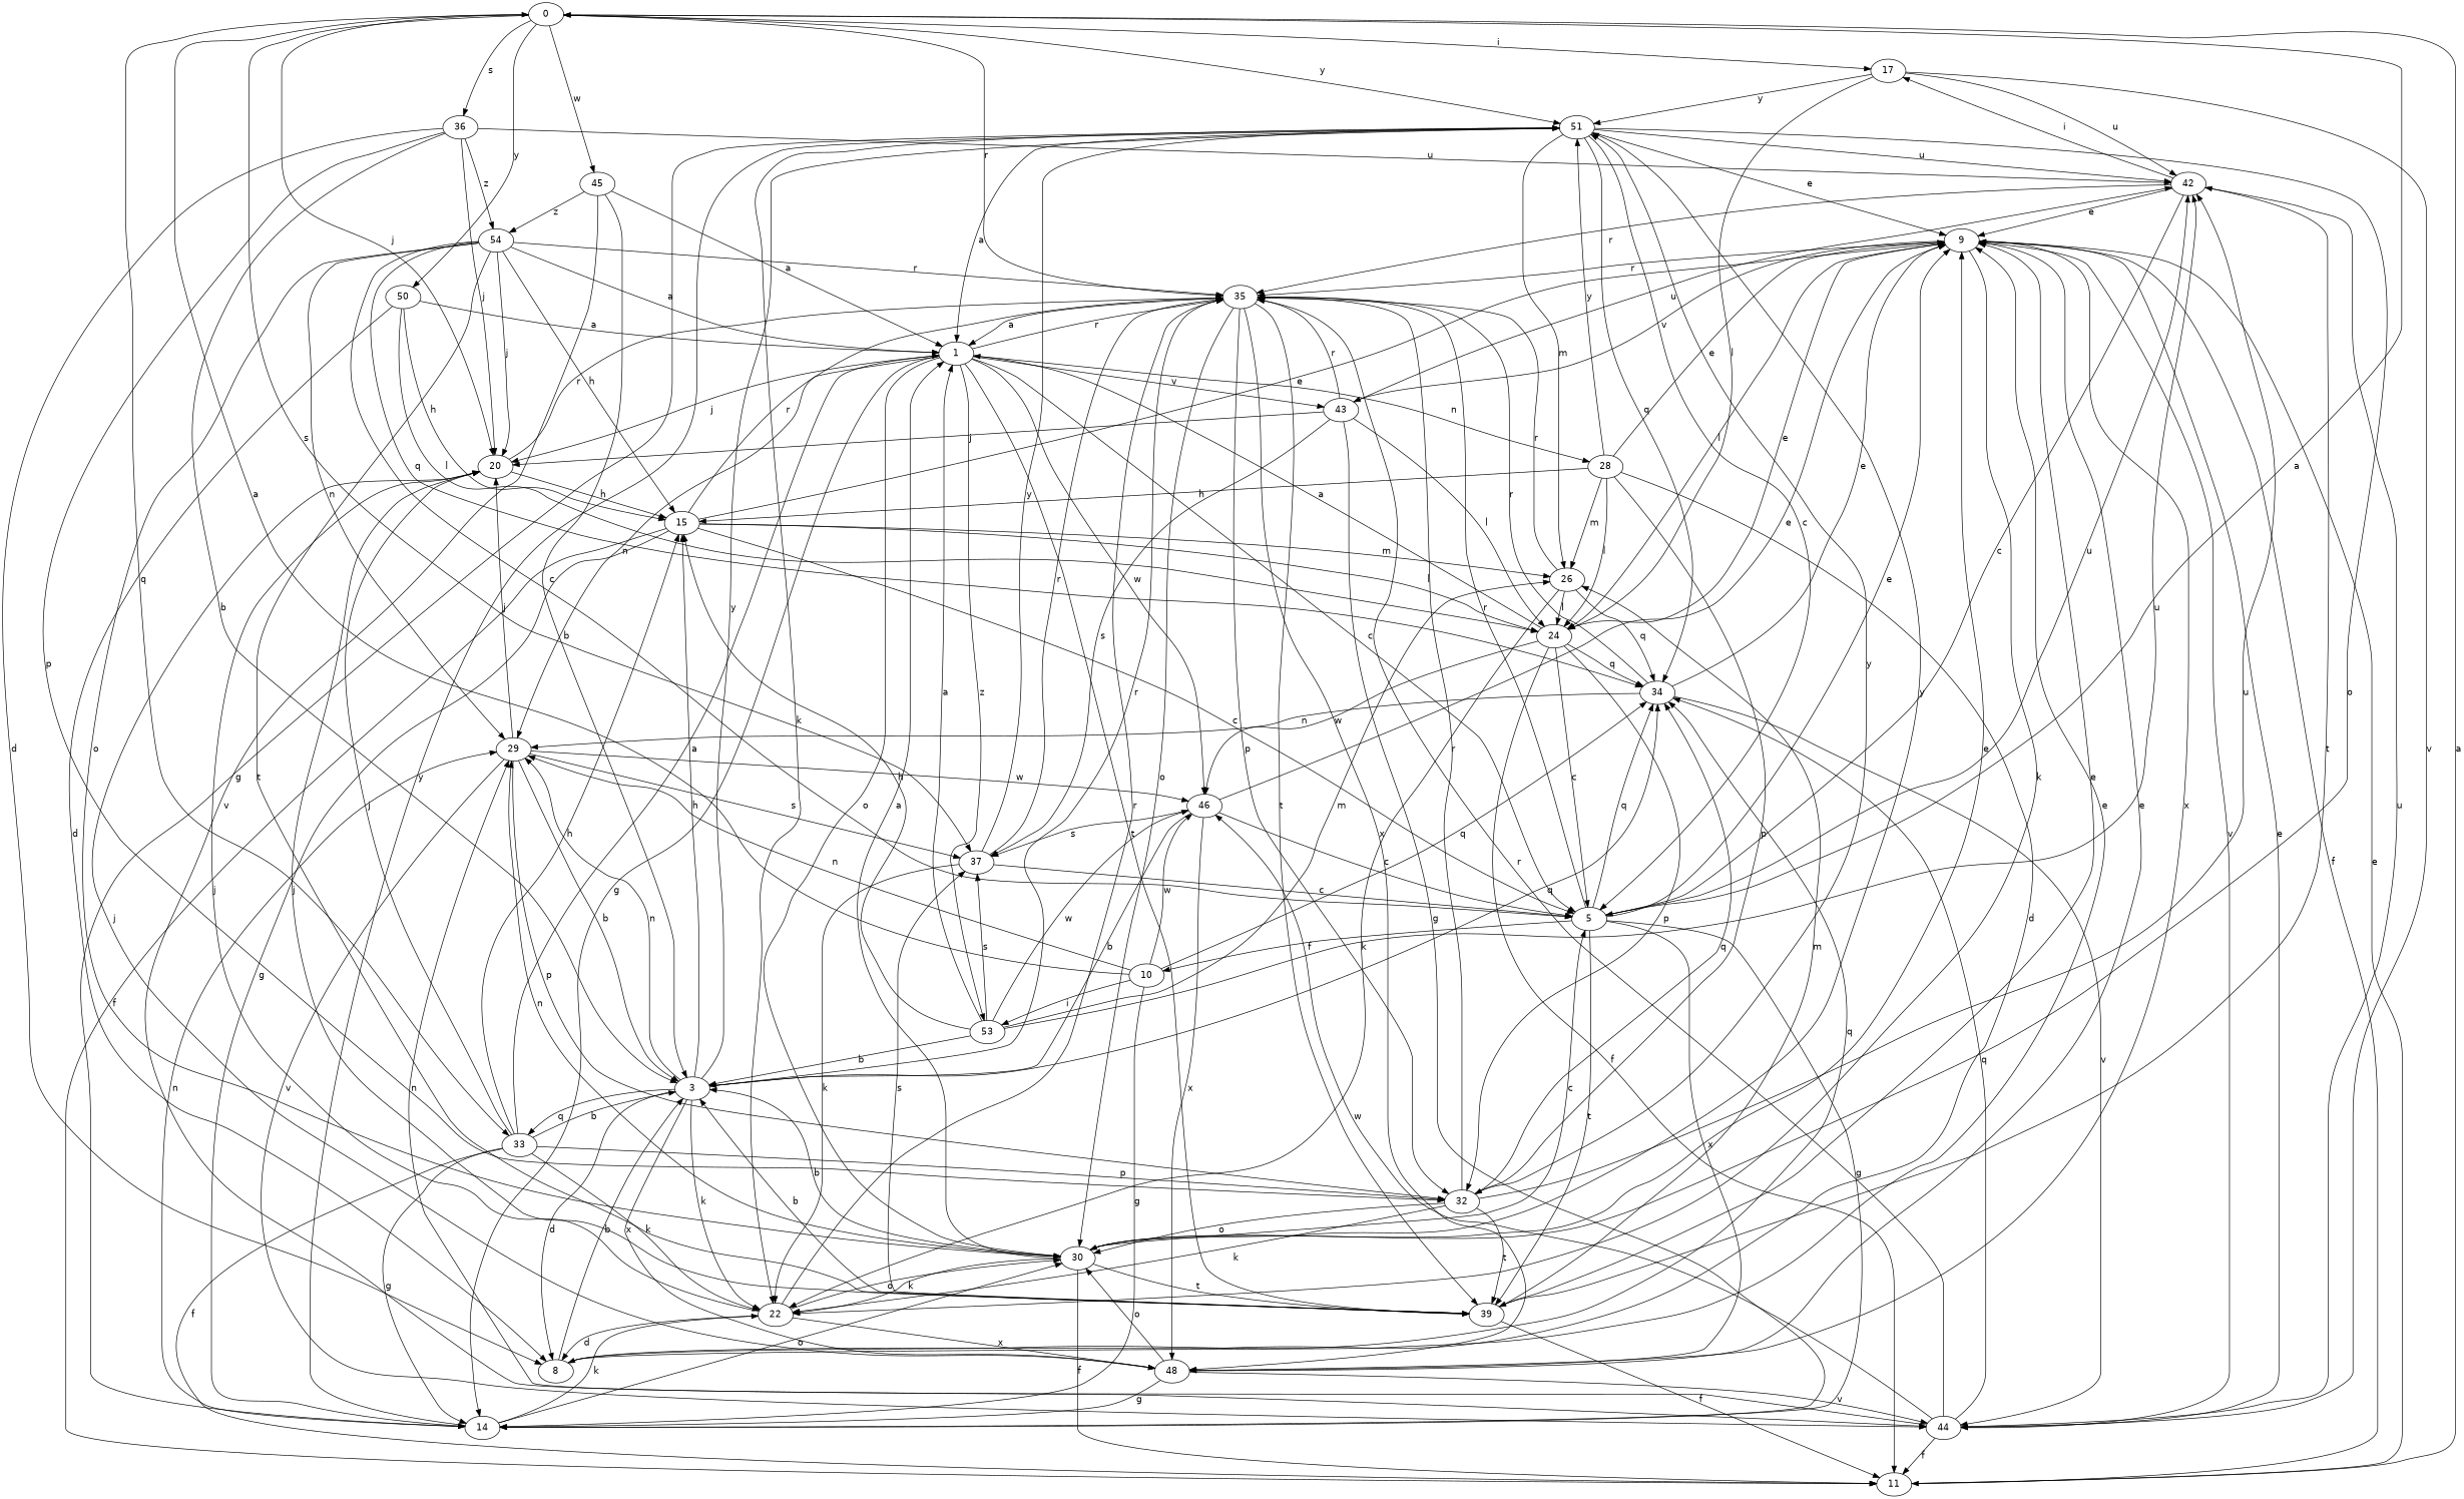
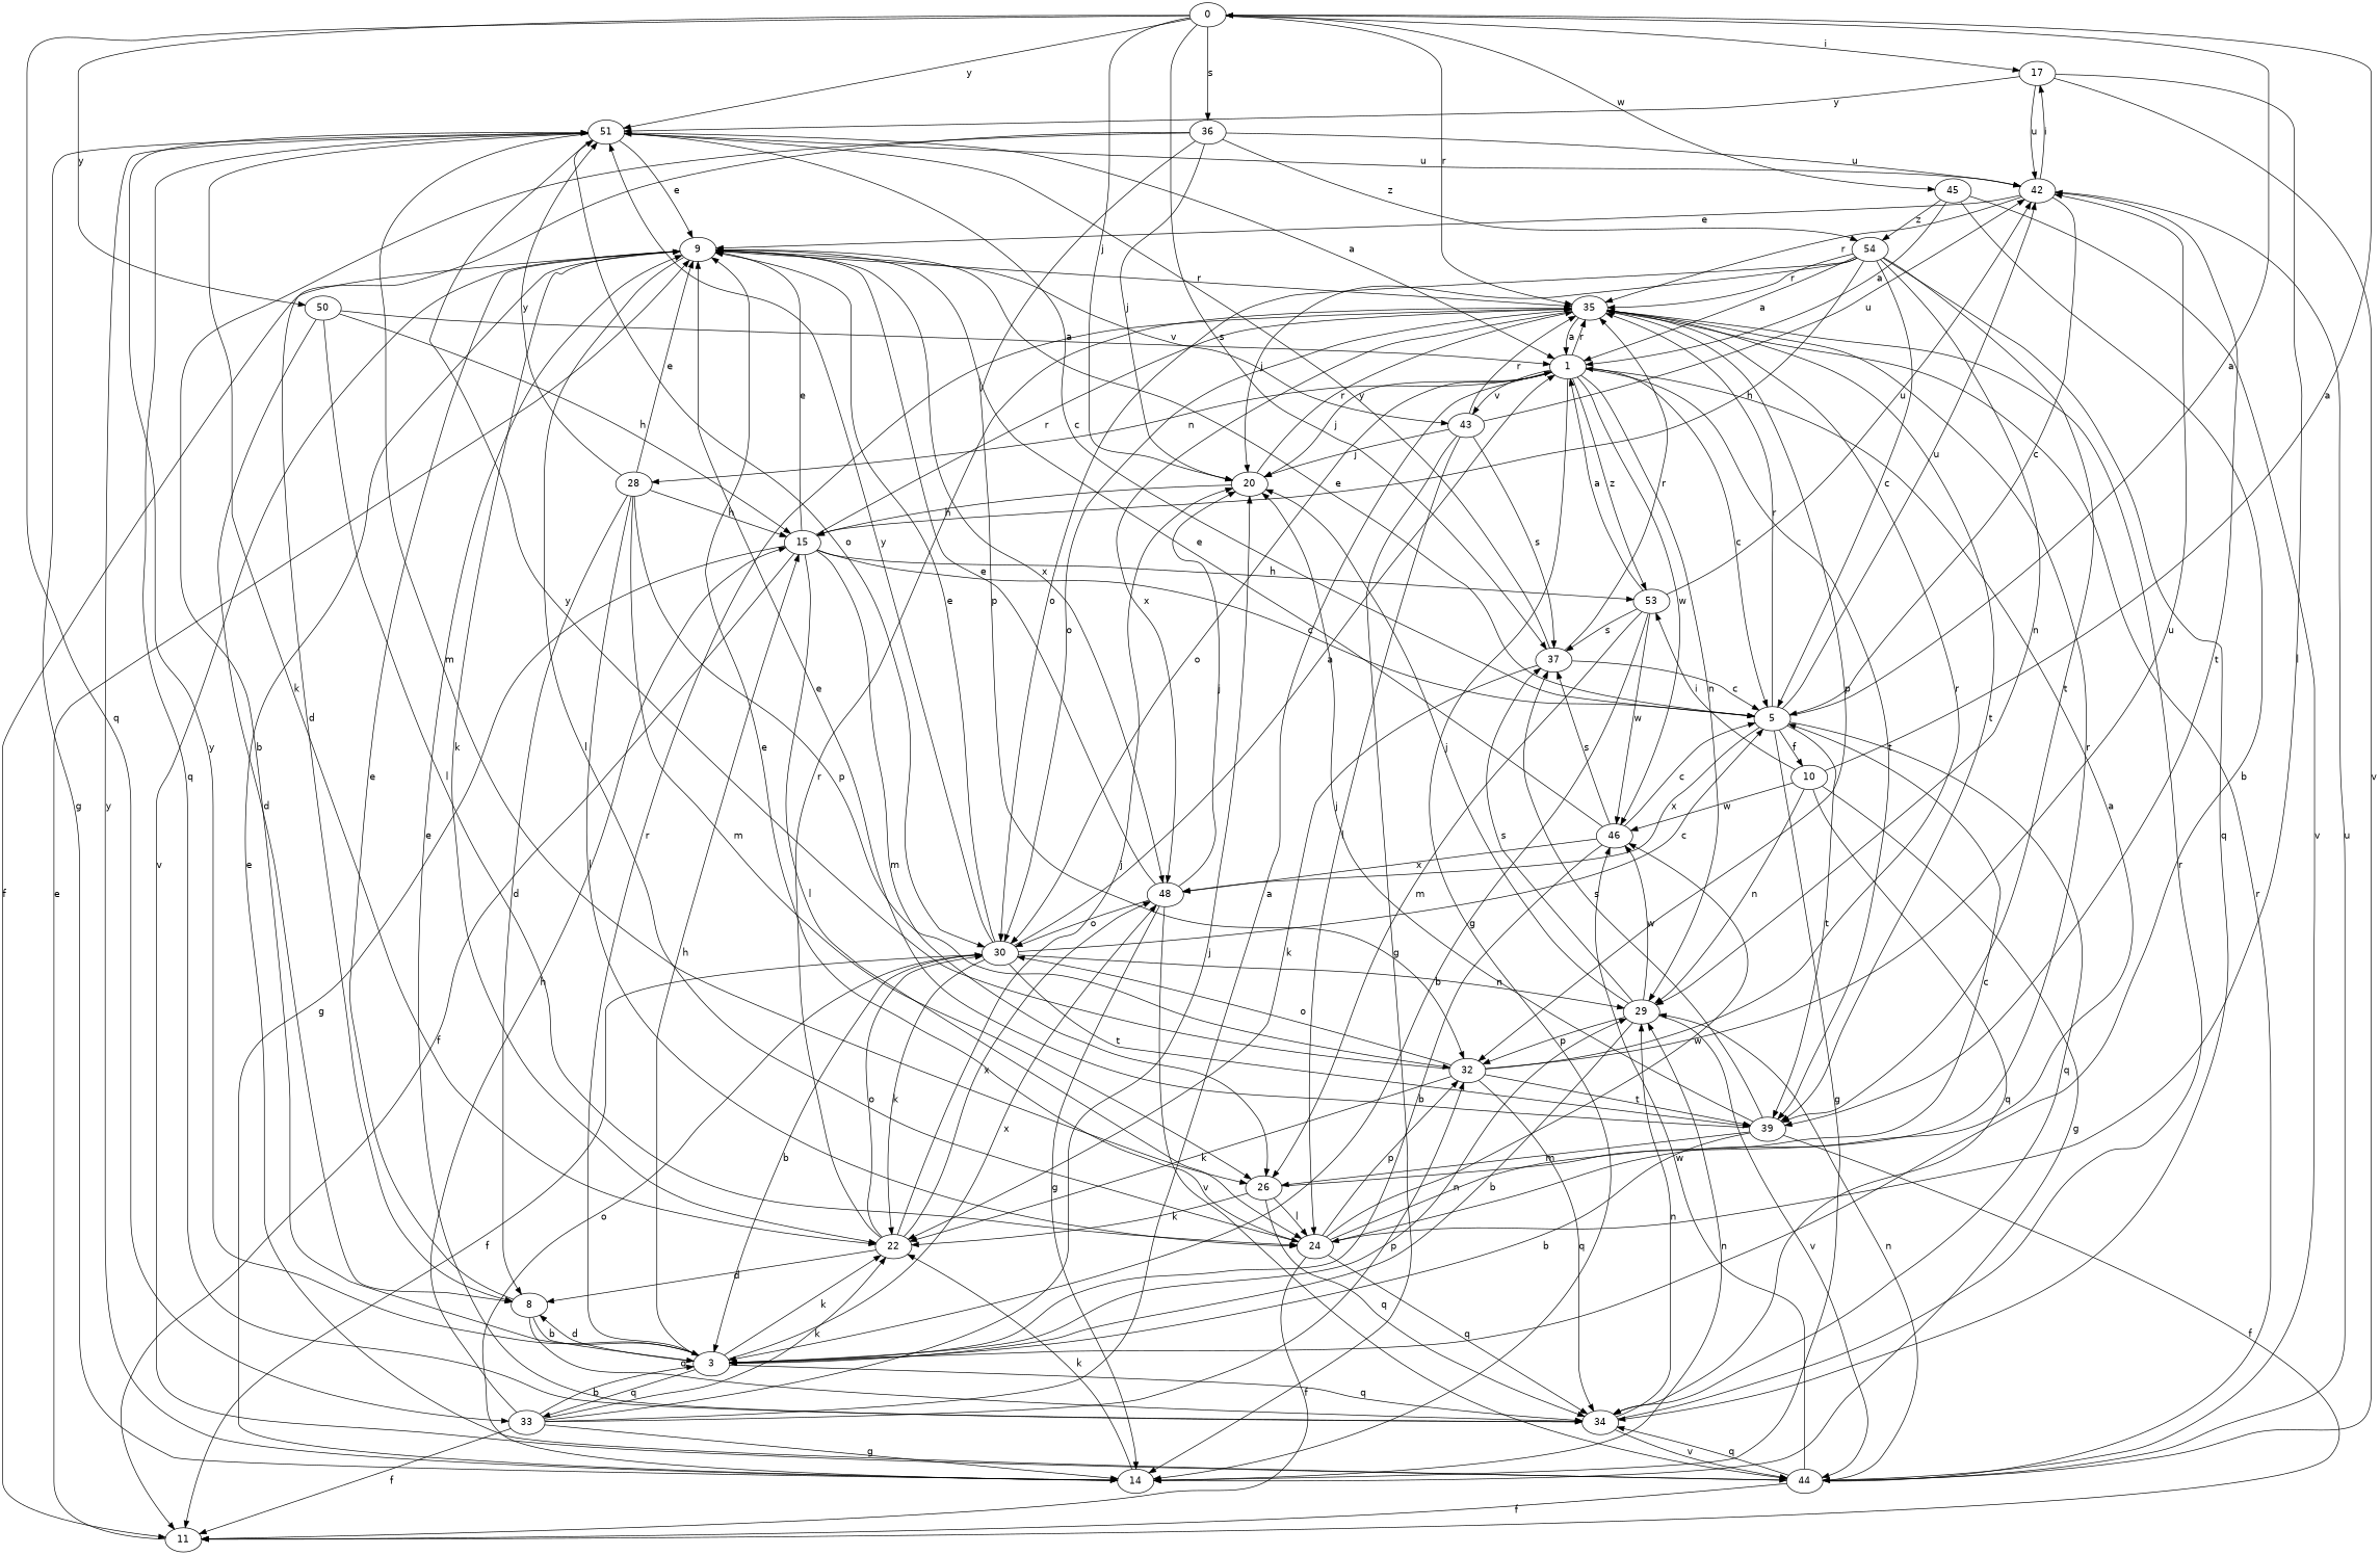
  strict digraph {
    fontname="DejaVu Sans"
    node [fontname="DejaVu Sans"]
    edge [fontname="DejaVu Sans"]
    0
    17
    20
    33
    35
    36
    37
    45
    50
    51
    42
    24
    44
    15
    1
    14
    3
    22
    11
    32
    30
    39
    48
    8
    54
    5
    34
    9
    26
    28
    29
    43
    46
    53
    10
    0 -> 17 [label=i]
    0 -> 20 [label=j]
    0 -> 33 [label=q]
    0 -> 35 [label=r]
    0 -> 36 [label=s]
    0 -> 37 [label=s]
    0 -> 45 [label=w]
    0 -> 50 [label=y]
    0 -> 51 [label=y]
    17 -> 51 [label=y]
    17 -> 42 [label=u]
    17 -> 24 [label=l]
    17 -> 44 [label=v]
    20 -> 35 [label=r]
    20 -> 15 [label=h]
    33 -> 20 [label=j]
    33 -> 15 [label=h]
    33 -> 1 [label=a]
    33 -> 14 [label=g]
    33 -> 3 [label=b]
    33 -> 22 [label=k]
    33 -> 11 [label=f]
    33 -> 32 [label=p]
    35 -> 1 [label=a]
    35 -> 32 [label=p]
    35 -> 30 [label=o]
    35 -> 39 [label=t]
    35 -> 48 [label=x]
    36 -> 20 [label=j]
    36 -> 42 [label=u]
    36 -> 3 [label=b]
    36 -> 32 [label=p]
    36 -> 8 [label=d]
    36 -> 54 [label=z]
    37 -> 35 [label=r]
    37 -> 51 [label=y]
    37 -> 22 [label=k]
    37 -> 5 [label=c]
    45 -> 44 [label=v]
    45 -> 1 [label=a]
    45 -> 3 [label=b]
    45 -> 54 [label=z]
    50 -> 24 [label=l]
    50 -> 15 [label=h]
    50 -> 1 [label=a]
    50 -> 8 [label=d]
    51 -> 42 [label=u]
    51 -> 1 [label=a]
    51 -> 14 [label=g]
    51 -> 22 [label=k]
    51 -> 30 [label=o]
    51 -> 5 [label=c]
    51 -> 34 [label=q]
    51 -> 9 [label=e]
    51 -> 26 [label=m]
    42 -> 17 [label=i]
    42 -> 35 [label=r]
    42 -> 39 [label=t]
    42 -> 5 [label=c]
    42 -> 9 [label=e]
    24 -> 1 [label=a]
    24 -> 11 [label=f]
    24 -> 32 [label=p]
    24 -> 5 [label=c]
    24 -> 34 [label=q]
    24 -> 9 [label=e]
    24 -> 46 [label=w]
    44 -> 35 [label=r]
    44 -> 42 [label=u]
    44 -> 11 [label=f]
    44 -> 34 [label=q]
    44 -> 9 [label=e]
    44 -> 29 [label=n]
    44 -> 46 [label=w]
    15 -> 35 [label=r]
    15 -> 24 [label=l]
    15 -> 14 [label=g]
    15 -> 11 [label=f]
    15 -> 5 [label=c]
    15 -> 9 [label=e]
    15 -> 26 [label=m]
    1 -> 20 [label=j]
    1 -> 35 [label=r]
    1 -> 14 [label=g]
    1 -> 30 [label=o]
    1 -> 39 [label=t]
    1 -> 5 [label=c]
    1 -> 28 [label=n]
    1 -> 29 [label=n]
    1 -> 43 [label=v]
    1 -> 46 [label=w]
    1 -> 53 [label=z]
    14 -> 51 [label=y]
    14 -> 22 [label=k]
    14 -> 30 [label=o]
    14 -> 29 [label=n]
    3 -> 33 [label=q]
    3 -> 35 [label=r]
    3 -> 51 [label=y]
    3 -> 15 [label=h]
    3 -> 22 [label=k]
    3 -> 48 [label=x]
    3 -> 8 [label=d]
    3 -> 34 [label=q]
    3 -> 29 [label=n]
    22 -> 20 [label=j]
    22 -> 35 [label=r]
    22 -> 30 [label=o]
    22 -> 48 [label=x]
    22 -> 8 [label=d]
-   11 -> 0 [label=a]
    11 -> 9 [label=e]
    32 -> 35 [label=r]
    32 -> 51 [label=y]
    32 -> 42 [label=u]
    32 -> 22 [label=k]
    32 -> 30 [label=o]
    32 -> 39 [label=t]
    32 -> 34 [label=q]
    30 -> 51 [label=y]
    30 -> 1 [label=a]
    30 -> 3 [label=b]
    30 -> 22 [label=k]
    30 -> 11 [label=f]
    30 -> 39 [label=t]
    30 -> 5 [label=c]
    30 -> 9 [label=e]
    30 -> 29 [label=n]
    39 -> 20 [label=j]
    39 -> 37 [label=s]
    39 -> 3 [label=b]
    39 -> 11 [label=f]
    39 -> 9 [label=e]
    39 -> 26 [label=m]
    48 -> 20 [label=j]
    48 -> 44 [label=v]
    48 -> 14 [label=g]
    48 -> 30 [label=o]
    48 -> 9 [label=e]
    8 -> 3 [label=b]
    8 -> 34 [label=q]
    8 -> 9 [label=e]
    54 -> 20 [label=j]
    54 -> 35 [label=r]
    54 -> 15 [label=h]
    54 -> 1 [label=a]
    54 -> 30 [label=o]
    54 -> 39 [label=t]
    54 -> 5 [label=c]
    54 -> 34 [label=q]
    54 -> 29 [label=n]
    5 -> 0 [label=a]
    5 -> 35 [label=r]
    5 -> 42 [label=u]
    5 -> 14 [label=g]
    5 -> 39 [label=t]
    5 -> 48 [label=x]
    5 -> 34 [label=q]
    5 -> 9 [label=e]
    5 -> 10 [label=f]
    34 -> 35 [label=r]
    34 -> 44 [label=v]
    34 -> 9 [label=e]
    34 -> 29 [label=n]
    9 -> 35 [label=r]
    9 -> 24 [label=l]
    9 -> 44 [label=v]
    9 -> 22 [label=k]
    9 -> 11 [label=f]
    9 -> 48 [label=x]
    9 -> 43 [label=v]
    26 -> 35 [label=r]
    26 -> 24 [label=l]
    26 -> 22 [label=k]
    26 -> 34 [label=q]
    28 -> 51 [label=y]
    28 -> 24 [label=l]
    28 -> 15 [label=h]
    28 -> 32 [label=p]
    28 -> 8 [label=d]
    28 -> 9 [label=e]
    28 -> 26 [label=m]
    29 -> 20 [label=j]
    29 -> 37 [label=s]
    29 -> 44 [label=v]
    29 -> 3 [label=b]
    29 -> 32 [label=p]
    29 -> 46 [label=w]
    43 -> 20 [label=j]
    43 -> 35 [label=r]
    43 -> 37 [label=s]
    43 -> 42 [label=u]
    43 -> 24 [label=l]
    43 -> 14 [label=g]
    46 -> 37 [label=s]
    46 -> 3 [label=b]
    46 -> 48 [label=x]
    46 -> 5 [label=c]
    46 -> 9 [label=e]
    53 -> 37 [label=s]
    53 -> 42 [label=u]
-   53 -> 15 [label=h]
+   15 -> 53 [label=h]
    53 -> 1 [label=a]
    53 -> 3 [label=b]
    53 -> 26 [label=m]
    53 -> 46 [label=w]
    10 -> 0 [label=a]
    10 -> 14 [label=g]
    10 -> 34 [label=q]
    10 -> 29 [label=n]
    10 -> 46 [label=w]
    10 -> 53 [label=i]
  }
